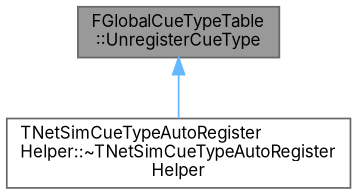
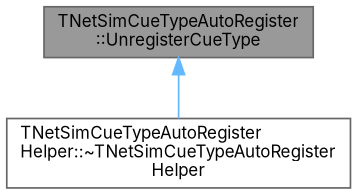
  digraph {
    rankdir=TB
    fontname=Inter
    node [fontname=Inter fontsize=10 shape=box style=filled]
-   n1 [color=gray40 fillcolor=grey60 fontcolor=black height=0.2 label="FGlobalCueTypeTable\l::UnregisterCueType" width=0.4]
+   n1 [color=gray40 fillcolor=grey60 fontcolor=black height=0.2 label="TNetSimCueTypeAutoRegister\l::UnregisterCueType" width=0.4]
    n2 [color=grey40 fillcolor=white height=0.2 label="TNetSimCueTypeAutoRegister\lHelper::~TNetSimCueTypeAutoRegister\lHelper" width=0.4]
    n1 -> n2 [color=steelblue1 dir=back fontname=Inter fontsize=10 labelfontname=Helvetica labelfontsize=10 style=solid]
  }
